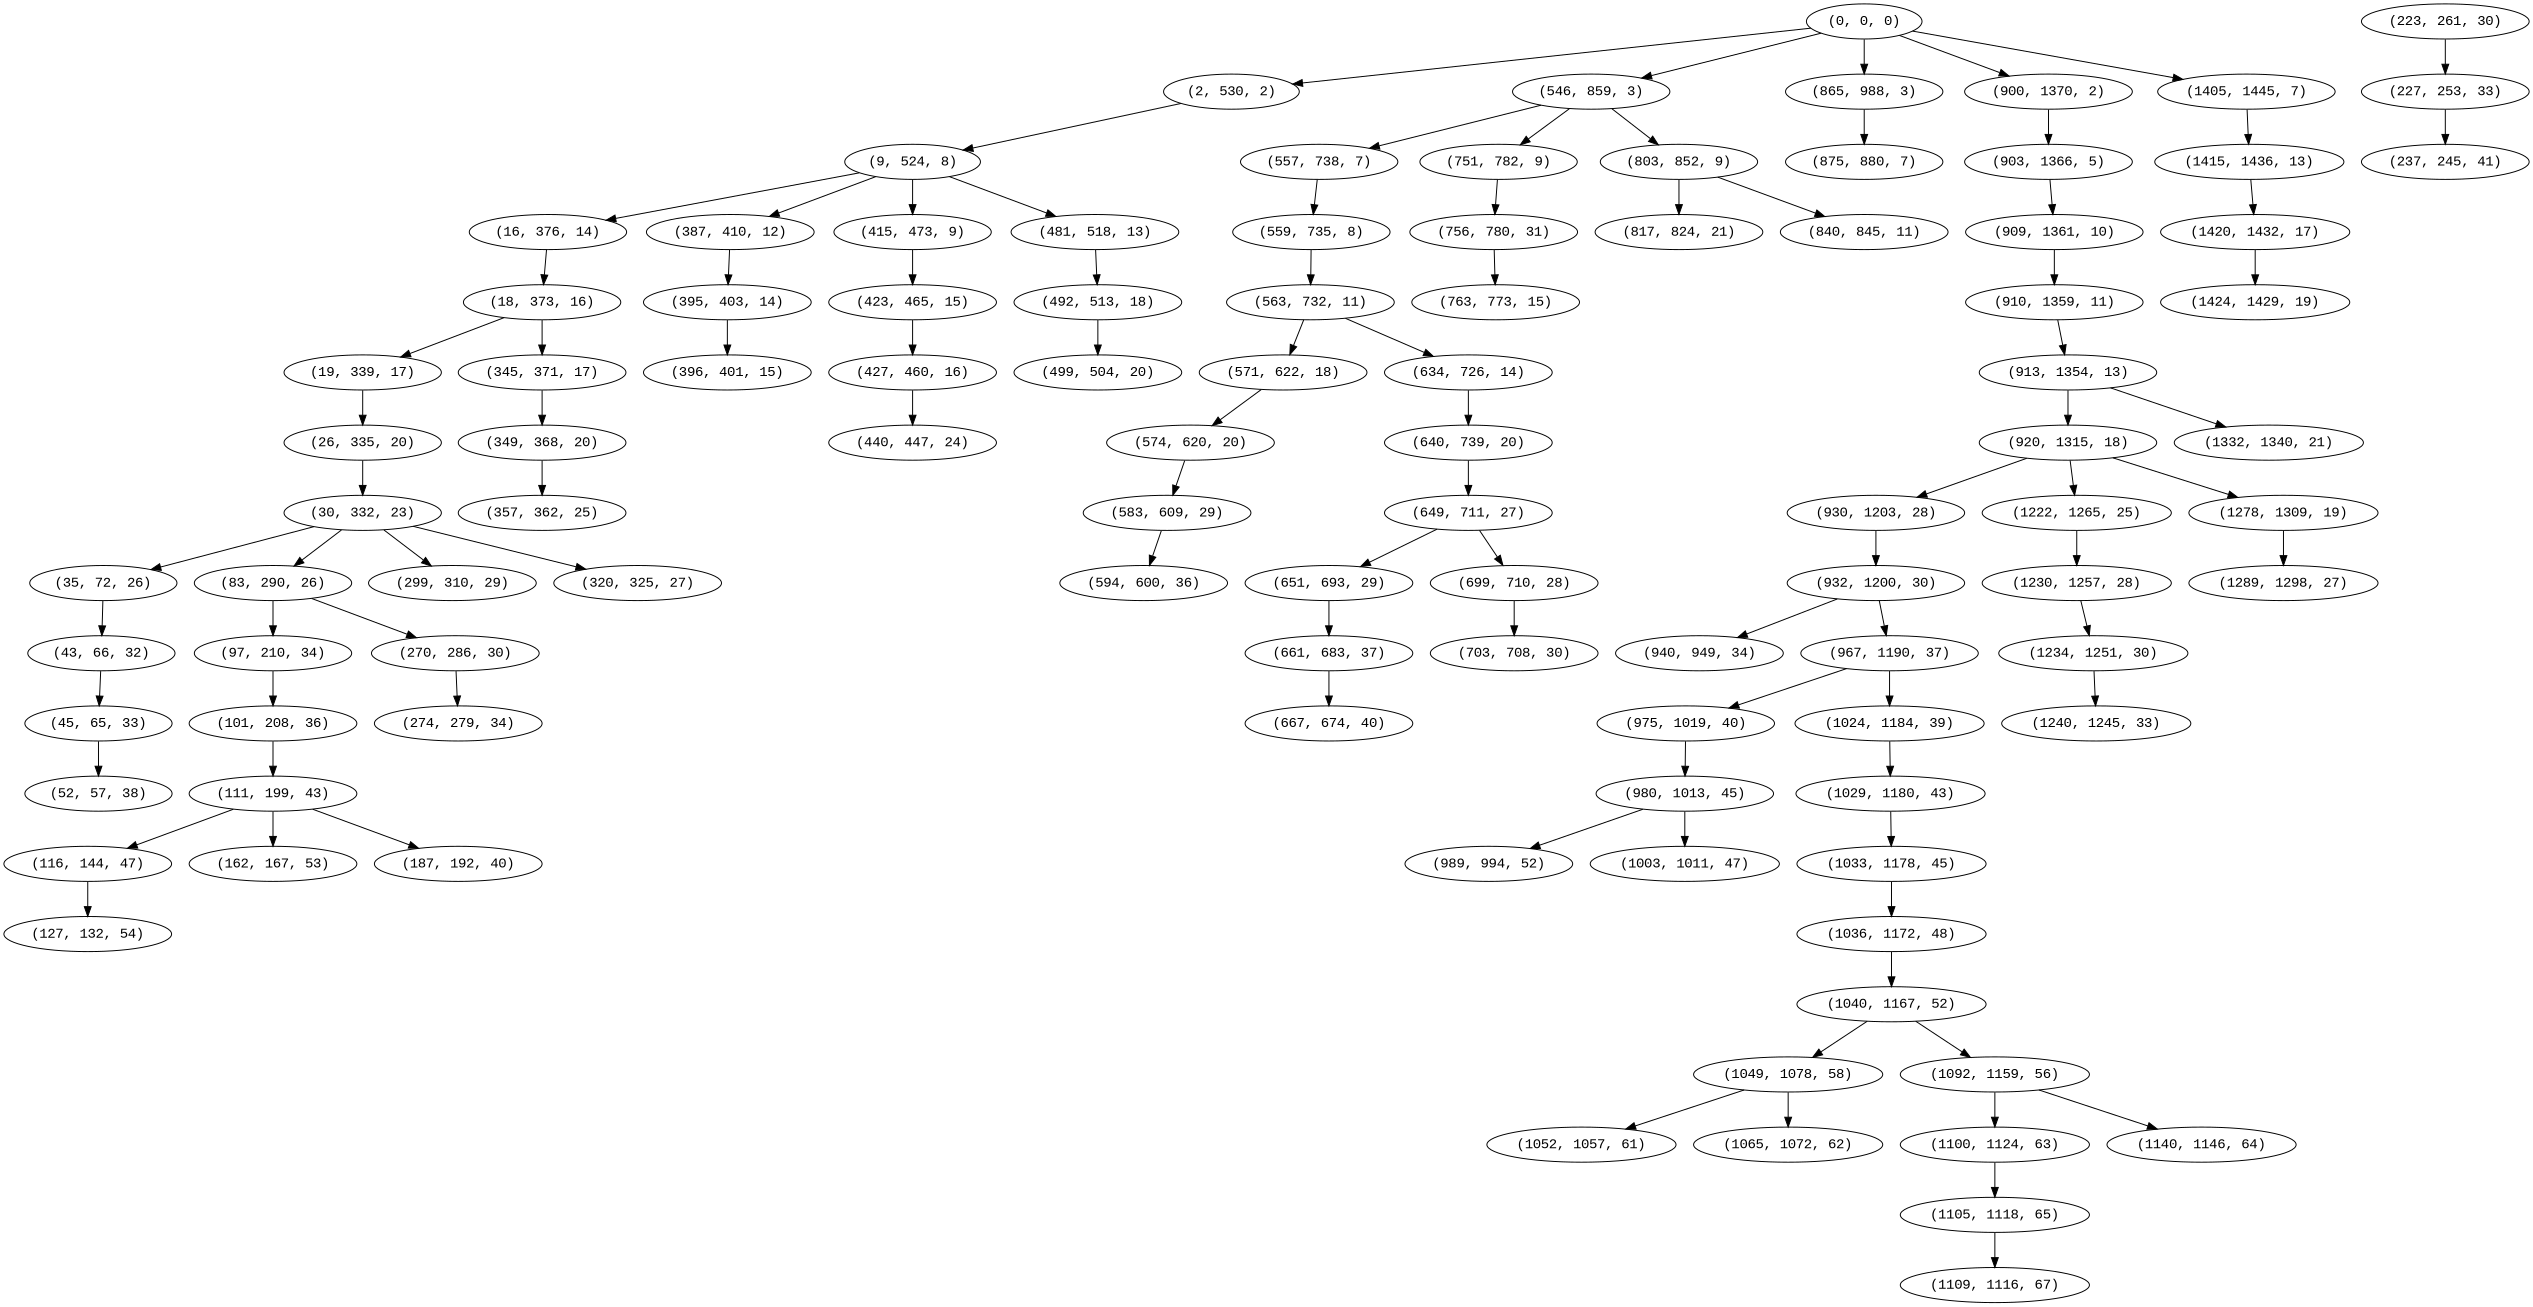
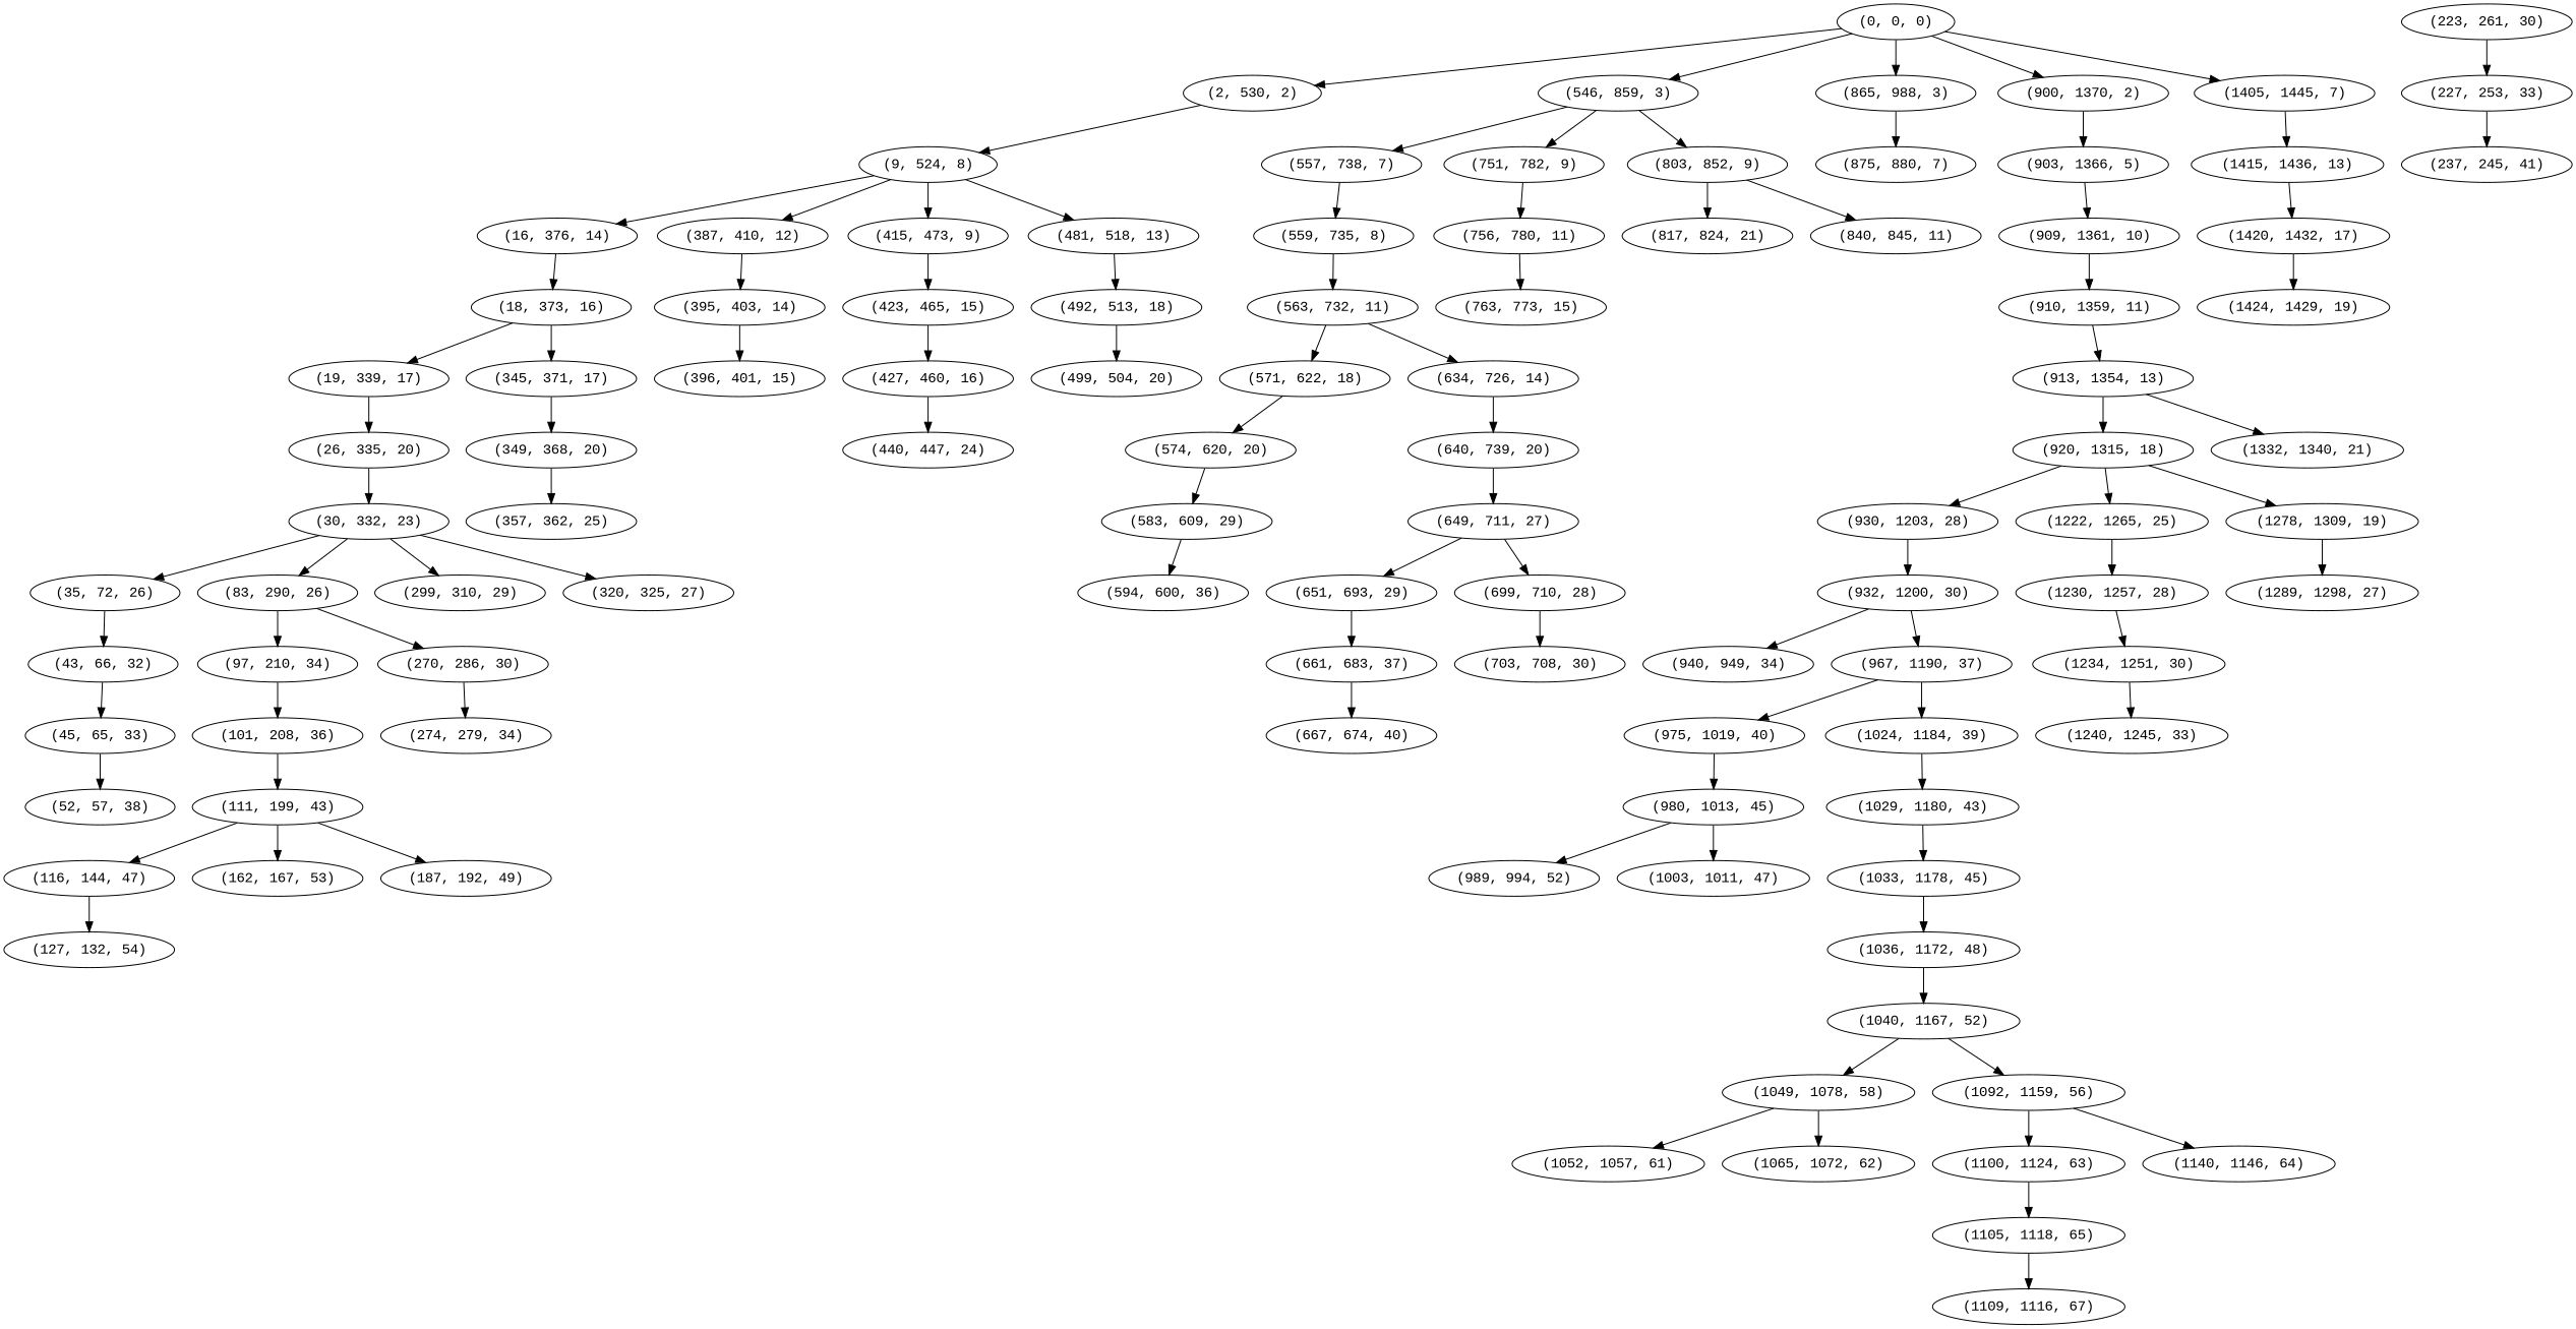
  digraph {
    fontname="Liberation Mono"
    node [fontname="Liberation Mono"]
    edge [fontname="Liberation Mono"]
    "(0, 0, 0)"
    "(2, 530, 2)"
    "(546, 859, 3)"
    n4 [label="(865, 988, 3)"]
    "(900, 1370, 2)"
    "(1405, 1445, 7)"
    "(9, 524, 8)"
    "(557, 738, 7)"
    "(751, 782, 9)"
    "(803, 852, 9)"
    "(875, 880, 7)"
    "(903, 1366, 5)"
    "(1415, 1436, 13)"
    "(16, 376, 14)"
    "(387, 410, 12)"
    "(415, 473, 9)"
    "(481, 518, 13)"
    "(18, 373, 16)"
    "(395, 403, 14)"
    "(423, 465, 15)"
    "(492, 513, 18)"
    "(19, 339, 17)"
    "(345, 371, 17)"
    "(26, 335, 20)"
    "(349, 368, 20)"
    "(30, 332, 23)"
    "(35, 72, 26)"
    "(83, 290, 26)"
    "(299, 310, 29)"
    "(320, 325, 27)"
    "(43, 66, 32)"
    "(97, 210, 34)"
    "(270, 286, 30)"
    "(45, 65, 33)"
    "(52, 57, 38)"
    "(101, 208, 36)"
    "(274, 279, 34)"
    "(111, 199, 43)"
    "(116, 144, 47)"
    "(162, 167, 53)"
-   "(187, 192, 49)" [label="(187, 192, 40)"]
+   "(187, 192, 49)"
    "(127, 132, 54)"
    "(223, 261, 30)"
    "(227, 253, 33)"
    "(237, 245, 41)"
    "(357, 362, 25)"
    "(396, 401, 15)"
    "(427, 460, 16)"
    "(440, 447, 24)"
    "(499, 504, 20)"
    "(559, 735, 8)"
-   "(756, 780, 11)" [label="(756, 780, 31)"]
+   "(756, 780, 11)"
    "(817, 824, 21)"
    "(840, 845, 11)"
    "(563, 732, 11)"
    "(571, 622, 18)"
    "(634, 726, 14)"
    "(574, 620, 20)"
    n59 [label="(640, 739, 20)"]
    "(583, 609, 29)"
    "(594, 600, 36)"
    "(649, 711, 27)"
    "(651, 693, 29)"
    "(699, 710, 28)"
    "(661, 683, 37)"
    "(703, 708, 30)"
    "(667, 674, 40)"
    "(763, 773, 15)"
    "(909, 1361, 10)"
    "(910, 1359, 11)"
    "(913, 1354, 13)"
    "(920, 1315, 18)"
    "(1332, 1340, 21)"
    "(930, 1203, 28)"
    "(1222, 1265, 25)"
    "(1278, 1309, 19)"
    "(932, 1200, 30)"
    "(1230, 1257, 28)"
    "(1289, 1298, 27)"
    "(940, 949, 34)"
    "(967, 1190, 37)"
    "(975, 1019, 40)"
    "(1024, 1184, 39)"
    "(980, 1013, 45)"
    "(1029, 1180, 43)"
    "(989, 994, 52)"
    "(1003, 1011, 47)"
    "(1033, 1178, 45)"
    "(1036, 1172, 48)"
    "(1040, 1167, 52)"
    "(1049, 1078, 58)"
    "(1092, 1159, 56)"
    "(1052, 1057, 61)"
    "(1065, 1072, 62)"
    "(1100, 1124, 63)"
    "(1140, 1146, 64)"
    "(1105, 1118, 65)"
    "(1109, 1116, 67)"
    "(1234, 1251, 30)"
    "(1240, 1245, 33)"
    "(1420, 1432, 17)"
    "(1424, 1429, 19)"
    "(0, 0, 0)" -> "(2, 530, 2)"
    "(0, 0, 0)" -> "(546, 859, 3)"
    "(0, 0, 0)" -> n4
    "(0, 0, 0)" -> "(900, 1370, 2)"
    "(0, 0, 0)" -> "(1405, 1445, 7)"
    "(2, 530, 2)" -> "(9, 524, 8)"
    "(546, 859, 3)" -> "(557, 738, 7)"
    "(546, 859, 3)" -> "(751, 782, 9)"
    "(546, 859, 3)" -> "(803, 852, 9)"
    n4 -> "(875, 880, 7)"
    "(900, 1370, 2)" -> "(903, 1366, 5)"
    "(1405, 1445, 7)" -> "(1415, 1436, 13)"
    "(9, 524, 8)" -> "(16, 376, 14)"
    "(9, 524, 8)" -> "(387, 410, 12)"
    "(9, 524, 8)" -> "(415, 473, 9)"
    "(9, 524, 8)" -> "(481, 518, 13)"
    "(557, 738, 7)" -> "(559, 735, 8)"
    "(751, 782, 9)" -> "(756, 780, 11)"
    "(803, 852, 9)" -> "(817, 824, 21)"
    "(803, 852, 9)" -> "(840, 845, 11)"
    "(903, 1366, 5)" -> "(909, 1361, 10)"
    "(1415, 1436, 13)" -> "(1420, 1432, 17)"
    "(16, 376, 14)" -> "(18, 373, 16)"
    "(387, 410, 12)" -> "(395, 403, 14)"
    "(415, 473, 9)" -> "(423, 465, 15)"
    "(481, 518, 13)" -> "(492, 513, 18)"
    "(18, 373, 16)" -> "(19, 339, 17)"
    "(18, 373, 16)" -> "(345, 371, 17)"
    "(395, 403, 14)" -> "(396, 401, 15)"
    "(423, 465, 15)" -> "(427, 460, 16)"
    "(492, 513, 18)" -> "(499, 504, 20)"
    "(19, 339, 17)" -> "(26, 335, 20)"
    "(345, 371, 17)" -> "(349, 368, 20)"
    "(26, 335, 20)" -> "(30, 332, 23)"
    "(349, 368, 20)" -> "(357, 362, 25)"
    "(30, 332, 23)" -> "(35, 72, 26)"
    "(30, 332, 23)" -> "(83, 290, 26)"
    "(30, 332, 23)" -> "(299, 310, 29)"
    "(30, 332, 23)" -> "(320, 325, 27)"
    "(35, 72, 26)" -> "(43, 66, 32)"
    "(83, 290, 26)" -> "(97, 210, 34)"
    "(83, 290, 26)" -> "(270, 286, 30)"
    "(43, 66, 32)" -> "(45, 65, 33)"
    "(97, 210, 34)" -> "(101, 208, 36)"
    "(270, 286, 30)" -> "(274, 279, 34)"
    "(45, 65, 33)" -> "(52, 57, 38)"
    "(101, 208, 36)" -> "(111, 199, 43)"
    "(111, 199, 43)" -> "(116, 144, 47)"
    "(111, 199, 43)" -> "(162, 167, 53)"
    "(111, 199, 43)" -> "(187, 192, 49)"
    "(116, 144, 47)" -> "(127, 132, 54)"
    "(223, 261, 30)" -> "(227, 253, 33)"
    "(227, 253, 33)" -> "(237, 245, 41)"
    "(427, 460, 16)" -> "(440, 447, 24)"
    "(559, 735, 8)" -> "(563, 732, 11)"
    "(756, 780, 11)" -> "(763, 773, 15)"
    "(563, 732, 11)" -> "(571, 622, 18)"
    "(563, 732, 11)" -> "(634, 726, 14)"
    "(571, 622, 18)" -> "(574, 620, 20)"
    "(634, 726, 14)" -> n59
    "(574, 620, 20)" -> "(583, 609, 29)"
    n59 -> "(649, 711, 27)"
    "(583, 609, 29)" -> "(594, 600, 36)"
    "(649, 711, 27)" -> "(651, 693, 29)"
    "(649, 711, 27)" -> "(699, 710, 28)"
    "(651, 693, 29)" -> "(661, 683, 37)"
    "(699, 710, 28)" -> "(703, 708, 30)"
    "(661, 683, 37)" -> "(667, 674, 40)"
    "(909, 1361, 10)" -> "(910, 1359, 11)"
    "(910, 1359, 11)" -> "(913, 1354, 13)"
    "(913, 1354, 13)" -> "(920, 1315, 18)"
    "(913, 1354, 13)" -> "(1332, 1340, 21)"
    "(920, 1315, 18)" -> "(930, 1203, 28)"
    "(920, 1315, 18)" -> "(1222, 1265, 25)"
    "(920, 1315, 18)" -> "(1278, 1309, 19)"
    "(930, 1203, 28)" -> "(932, 1200, 30)"
    "(1222, 1265, 25)" -> "(1230, 1257, 28)"
    "(1278, 1309, 19)" -> "(1289, 1298, 27)"
    "(932, 1200, 30)" -> "(940, 949, 34)"
    "(932, 1200, 30)" -> "(967, 1190, 37)"
    "(1230, 1257, 28)" -> "(1234, 1251, 30)"
    "(967, 1190, 37)" -> "(975, 1019, 40)"
    "(967, 1190, 37)" -> "(1024, 1184, 39)"
    "(975, 1019, 40)" -> "(980, 1013, 45)"
    "(1024, 1184, 39)" -> "(1029, 1180, 43)"
    "(980, 1013, 45)" -> "(989, 994, 52)"
    "(980, 1013, 45)" -> "(1003, 1011, 47)"
    "(1029, 1180, 43)" -> "(1033, 1178, 45)"
    "(1033, 1178, 45)" -> "(1036, 1172, 48)"
    "(1036, 1172, 48)" -> "(1040, 1167, 52)"
    "(1040, 1167, 52)" -> "(1049, 1078, 58)"
    "(1040, 1167, 52)" -> "(1092, 1159, 56)"
    "(1049, 1078, 58)" -> "(1052, 1057, 61)"
    "(1049, 1078, 58)" -> "(1065, 1072, 62)"
    "(1092, 1159, 56)" -> "(1100, 1124, 63)"
    "(1092, 1159, 56)" -> "(1140, 1146, 64)"
    "(1100, 1124, 63)" -> "(1105, 1118, 65)"
    "(1105, 1118, 65)" -> "(1109, 1116, 67)"
    "(1234, 1251, 30)" -> "(1240, 1245, 33)"
    "(1420, 1432, 17)" -> "(1424, 1429, 19)"
  }
